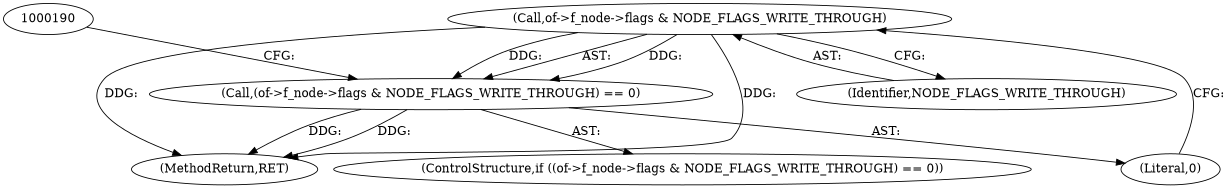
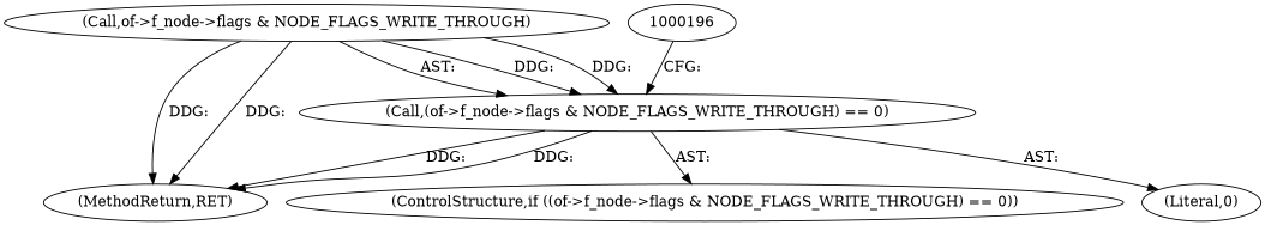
  digraph {
    n1 [label="(Call,of->f_node->flags & NODE_FLAGS_WRITE_THROUGH)"]
    n2 [label="(Call,(of->f_node->flags & NODE_FLAGS_WRITE_THROUGH) == 0)"]
    n3 [label="(MethodReturn,RET)"]
-   n4 [label="(Identifier,NODE_FLAGS_WRITE_THROUGH)"]
    n5 [label="(ControlStructure,if ((of->f_node->flags & NODE_FLAGS_WRITE_THROUGH) == 0))"]
    n6 [label="(Literal,0)"]
-   1000190
+   1000190 [label=1000196]
    n1 -> n2 [label="AST: "]
    n1 -> n2 [label="DDG: "]
    n1 -> n2 [label="DDG: "]
    n1 -> n3 [label="DDG: "]
    n1 -> n3 [label="DDG: "]
-   n1 -> n4 [label="CFG: "]
    n2 -> n3 [label="DDG: "]
    n2 -> n3 [label="DDG: "]
    n2 -> n5 [label="AST: "]
    n2 -> n6 [label="AST: "]
-   n4 -> n1 [label="AST: "]
-   n6 -> n1 [label="CFG: "]
    1000190 -> n2 [label="CFG: "]
  }
